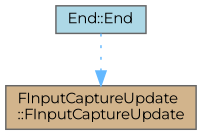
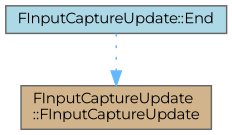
  digraph {
    rankdir=TB
    fontname=Montserrat
    node [fontname=Montserrat fontsize=10 shape=box style=filled]
-   n1 [color=gray40 fillcolor=lightblue fontcolor=black height=0.2 label="End::End" width=0.4]
+   n1 [color=gray40 fillcolor=lightblue fontcolor=black height=0.2 label="FInputCaptureUpdate::End" width=0.4]
    n2 [color=grey40 fillcolor=tan height=0.2 label="FInputCaptureUpdate\l::FInputCaptureUpdate" width=0.4]
    n1 -> n2 [color=steelblue1 fontname=Montserrat fontsize=10 labelfontname=Helvetica labelfontsize=10 style=dotted]
  }
